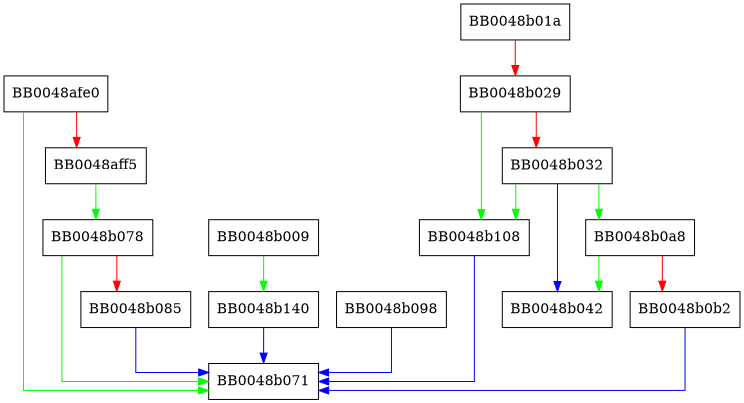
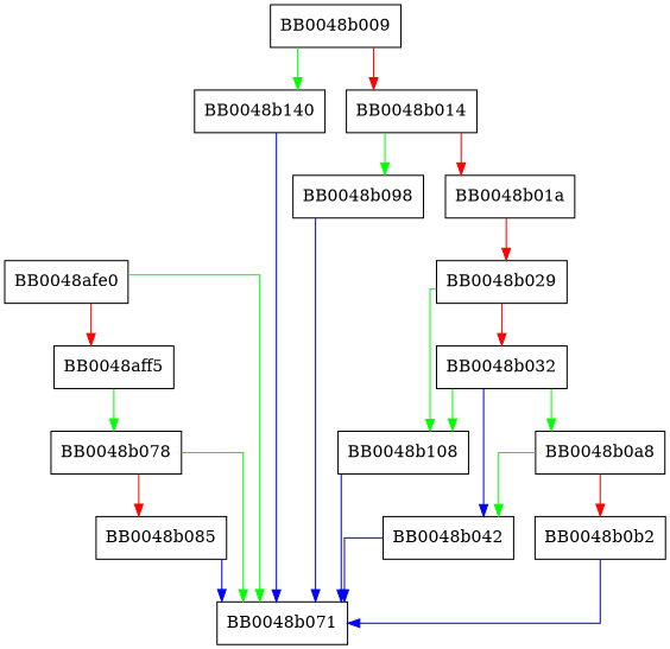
  digraph {
    splines=ortho
    node [shape=box]
    edge [color=green]
    n1 [label=BB0048b071]
    BB0048afe0
    BB0048aff5
    BB0048b078
    BB0048b085
    BB0048b009
    BB0048b140
+   BB0048b014
    BB0048b098
    BB0048b01a
    BB0048b029
    BB0048b108
    BB0048b032
    BB0048b0a8
    BB0048b042
    BB0048b0b2
    BB0048afe0 -> n1
    BB0048afe0 -> BB0048aff5 [color=red]
    BB0048aff5 -> BB0048b078
    BB0048b078 -> n1
    BB0048b078 -> BB0048b085 [color=red]
    BB0048b085 -> n1 [color=blue]
    BB0048b009 -> BB0048b140
+   BB0048b009 -> BB0048b014 [color=red]
    BB0048b140 -> n1 [color=blue]
+   BB0048b014 -> BB0048b098
+   BB0048b014 -> BB0048b01a [color=red]
    BB0048b098 -> n1 [color=blue]
    BB0048b01a -> BB0048b029 [color=red]
    BB0048b029 -> BB0048b108
    BB0048b029 -> BB0048b032 [color=red]
    BB0048b108 -> n1 [color=blue]
    BB0048b032 -> BB0048b108
    BB0048b032 -> BB0048b0a8
    BB0048b032 -> BB0048b042 [color=blue]
    BB0048b0a8 -> BB0048b042
    BB0048b0a8 -> BB0048b0b2 [color=red]
+   BB0048b042 -> n1 [color=blue]
    BB0048b0b2 -> n1 [color=blue]
  }
